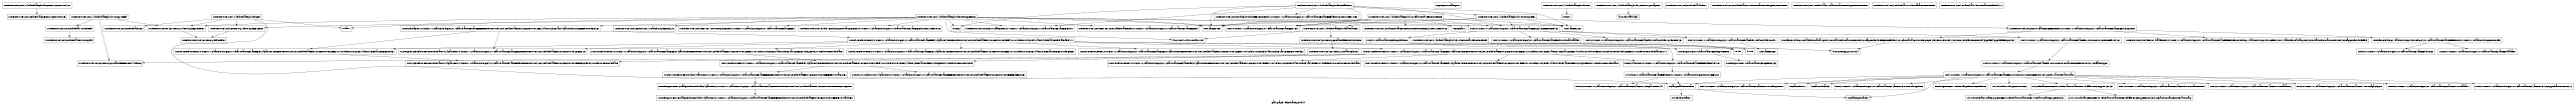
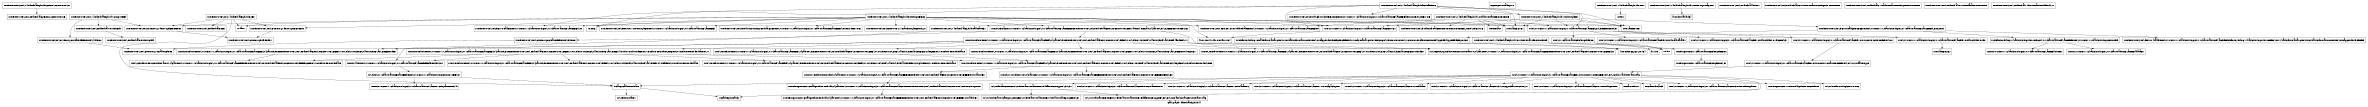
  digraph {
    label="Call graph: dihedral_hybrid.ll"
    node [shape=record]
    n1 [label="{_ZN9LAMMPS_NS14DihedralHybridC2EPNS_6LAMMPSE}"]
    n2 [label="{_ZN9LAMMPS_NS8DihedralC2EPNS_6LAMMPSE}"]
    n3 [label="{_ZN9LAMMPS_NS14DihedralHybridD2Ev}"]
    n4 [label="{_ZdaPv}"]
    n5 [label="{__clang_call_terminate}"]
    n6 [label="{_ZN9LAMMPS_NS8DihedralD2Ev}"]
    n7 [label="{_ZN9LAMMPS_NS6Memory7destroyIiEEvRPT_}"]
    n8 [label="{_ZN9LAMMPS_NS6Memory7destroyIiEEvRPPT_}"]
    n9 [label="{__cxa_begin_catch}"]
    n10 [label="{_ZSt9terminatev}"]
    n11 [label="{_ZN9LAMMPS_NS6Memory5sfreeEPv}"]
    n12 [label="{__gxx_personality_v0}"]
    n13 [label="{_ZN9LAMMPS_NS14DihedralHybridD0Ev}"]
    n14 [label="{_ZdlPv}"]
    n15 [label="{_ZN9LAMMPS_NS14DihedralHybrid7computeEii}"]
    n16 [label="{_ZN9LAMMPS_NS6Memory6createIiEEPPT_RS4_iiPKc}"]
    n17 [label="{_ZN9LAMMPS_NS8Dihedral7ev_initEiii}"]
    n18 [label="{_ZN9LAMMPS_NS6Memory7smallocElPKc}"]
    n19 [label="{_ZN9LAMMPS_NS8Dihedral8ev_setupEiii}"]
    n20 [label="{_ZN9LAMMPS_NS14DihedralHybrid8allocateEv}"]
    n21 [label="{_ZN9LAMMPS_NS6Memory6createIiEEPT_RS3_iPKc}"]
    n22 [label="{llvm.umul.with.overflow.i64}"]
    n23 [label="{_ZN9LAMMPS_NS14DihedralHybrid8settingsEiPPc}"]
    n24 [label="{_ZNSaIcEC1Ev}"]
    n25 [label="{_ZNSt7__cxx1112basic_stringIcSt11char_traitsIcESaIcEEC2IS3_EEPKcRKS3_}"]
    n26 [label="{_ZNSaIcED1Ev}"]
    n27 [label="{_ZN9LAMMPS_NS5utils16missing_cmd_argsERKNSt7__cxx1112basic_stringIcSt11char_traitsIcESaIcEEEiS8_PNS_5ErrorE}"]
    n28 [label="{_ZNSt7__cxx1112basic_stringIcSt11char_traitsIcESaIcEED1Ev}"]
    n29 [label="{_ZN9LAMMPS_NS6LAMMPS11match_styleEPKcS2_}"]
    n30 [label="{_ZNKSt3mapINSt7__cxx1112basic_stringIcSt11char_traitsIcESaIcEEEPFPN9LAMMPS_NS8DihedralEPNS6_6LAMMPSEESt4lessIS5_ESaISt4pairIKS5_SC_EEE5countERSG_}"]
    n31 [label="{_ZN9LAMMPS_NS5Force11store_styleERKNSt7__cxx1112basic_stringIcSt11char_traitsIcESaIcEEEi}"]
    n32 [label="{_ZN9LAMMPS_NS5Force12new_dihedralERKNSt7__cxx1112basic_stringIcSt11char_traitsIcESaIcEEEiRi}"]
    n33 [label="{_ZN9LAMMPS_NS5Error3allERKNSt7__cxx1112basic_stringIcSt11char_traitsIcESaIcEEEiS8_}"]
    n34 [label="{strcmp}"]
    n35 [label="{_ZNSt7__cxx1112basic_stringIcSt11char_traitsIcESaIcEE12_Alloc_hiderD2Ev}"]
    n36 [label="{_ZNSt7__cxx1112basic_stringIcSt11char_traitsIcESaIcEE13_M_local_dataEv}"]
    n37 [label="{_ZNSt7__cxx1112basic_stringIcSt11char_traitsIcESaIcEE12_Alloc_hiderC1EPcRKS3_}"]
    n38 [label="{_ZNSt11char_traitsIcE6lengthEPKc}"]
    n39 [label="{_ZNSt7__cxx1112basic_stringIcSt11char_traitsIcESaIcEE12_M_constructIPKcEEvT_S8_}"]
    n40 [label="{_ZNKSt8_Rb_treeINSt7__cxx1112basic_stringIcSt11char_traitsIcESaIcEEESt4pairIKS5_PFPN9LAMMPS_NS8DihedralEPNS8_6LAMMPSEEESt10_Select1stISF_ESt4lessIS5_ESaISF_EE4findERS7_}"]
    n41 [label="{_ZNKSt8_Rb_treeINSt7__cxx1112basic_stringIcSt11char_traitsIcESaIcEEESt4pairIKS5_PFPN9LAMMPS_NS8DihedralEPNS8_6LAMMPSEEESt10_Select1stISF_ESt4lessIS5_ESaISF_EE3endEv}"]
    n42 [label="{_ZSteqRKSt23_Rb_tree_const_iteratorISt4pairIKNSt7__cxx1112basic_stringIcSt11char_traitsIcESaIcEEEPFPN9LAMMPS_NS8DihedralEPNS8_6LAMMPSEEEESI_}"]
    n43 [label="{_ZNSaIcED2Ev}"]
    n44 [label="{strlen}"]
    n45 [label="{_ZN9__gnu_cxx11char_traitsIcE6lengthEPKc}"]
    n46 [label="{_ZNSt7__cxx1112basic_stringIcSt11char_traitsIcESaIcEE16_M_construct_auxIPKcEEvT_S8_St12__false_type}"]
    n47 [label="{_ZNKSt8_Rb_treeINSt7__cxx1112basic_stringIcSt11char_traitsIcESaIcEEESt4pairIKS5_PFPN9LAMMPS_NS8DihedralEPNS8_6LAMMPSEEESt10_Select1stISF_ESt4lessIS5_ESaISF_EE8_M_beginEv}"]
    n48 [label="{_ZNKSt8_Rb_treeINSt7__cxx1112basic_stringIcSt11char_traitsIcESaIcEEESt4pairIKS5_PFPN9LAMMPS_NS8DihedralEPNS8_6LAMMPSEEESt10_Select1stISF_ESt4lessIS5_ESaISF_EE6_M_endEv}"]
    n49 [label="{_ZNKSt8_Rb_treeINSt7__cxx1112basic_stringIcSt11char_traitsIcESaIcEEESt4pairIKS5_PFPN9LAMMPS_NS8DihedralEPNS8_6LAMMPSEEESt10_Select1stISF_ESt4lessIS5_ESaISF_EE14_M_lower_boundEPKSt13_Rb_tree_nodeISF_EPKSt18_Rb_tree_node_baseRS7_}"]
    n50 [label="{_ZNSt8_Rb_treeINSt7__cxx1112basic_stringIcSt11char_traitsIcESaIcEEESt4pairIKS5_PFPN9LAMMPS_NS8DihedralEPNS8_6LAMMPSEEESt10_Select1stISF_ESt4lessIS5_ESaISF_EE6_S_keyEPKSt18_Rb_tree_node_base}"]
    n51 [label="{_ZNKSt4lessINSt7__cxx1112basic_stringIcSt11char_traitsIcESaIcEEEEclERKS5_S8_}"]
    n52 [label="{llvm.memcpy.p0.p0.i64}"]
    n53 [label="{_ZNSt23_Rb_tree_const_iteratorISt4pairIKNSt7__cxx1112basic_stringIcSt11char_traitsIcESaIcEEEPFPN9LAMMPS_NS8DihedralEPNS8_6LAMMPSEEEEC2EPKSt18_Rb_tree_node_base}"]
    n54 [label="{_ZNSt7__cxx1112basic_stringIcSt11char_traitsIcESaIcEE12_M_constructIPKcEEvT_S8_St20forward_iterator_tag}"]
    n55 [label="{_ZN9__gnu_cxx17__is_null_pointerIKcEEbPT_}"]
    n56 [label="{_ZSt19__throw_logic_errorPKc}"]
    n57 [label="{_ZSt8distanceIPKcENSt15iterator_traitsIT_E15difference_typeES3_S3_}"]
    n58 [label="{_ZNSt7__cxx1112basic_stringIcSt11char_traitsIcESaIcEE9_M_createERmm}"]
    n59 [label="{_ZNSt7__cxx1112basic_stringIcSt11char_traitsIcESaIcEE7_M_dataEPc}"]
    n60 [label="{_ZNSt7__cxx1112basic_stringIcSt11char_traitsIcESaIcEE11_M_capacityEm}"]
    n61 [label="{_ZNKSt7__cxx1112basic_stringIcSt11char_traitsIcESaIcEE7_M_dataEv}"]
    n62 [label="{_ZNSt7__cxx1112basic_stringIcSt11char_traitsIcESaIcEE13_S_copy_charsEPcPKcS7_}"]
    n63 [label="{_ZNSt7__cxx1112basic_stringIcSt11char_traitsIcESaIcEE10_M_disposeEv}"]
    n64 [label="{__cxa_rethrow}"]
    n65 [label="{__cxa_end_catch}"]
    n66 [label="{_ZNSt7__cxx1112basic_stringIcSt11char_traitsIcESaIcEE13_M_set_lengthEm}"]
    n67 [label="{_ZSt19__iterator_categoryIPKcENSt15iterator_traitsIT_E17iterator_categoryERKS3_}"]
    n68 [label="{_ZSt10__distanceIPKcENSt15iterator_traitsIT_E15difference_typeES3_S3_St26random_access_iterator_tag}"]
    n69 [label="{_ZN9__gnu_cxx11char_traitsIcE2eqERKcS3_}"]
    n70 [label="{_ZNSt8_Rb_treeINSt7__cxx1112basic_stringIcSt11char_traitsIcESaIcEEESt4pairIKS5_PFPN9LAMMPS_NS8DihedralEPNS8_6LAMMPSEEESt10_Select1stISF_ESt4lessIS5_ESaISF_EE6_S_keyEPKSt13_Rb_tree_nodeISF_E}"]
    n71 [label="{_ZNSt8_Rb_treeINSt7__cxx1112basic_stringIcSt11char_traitsIcESaIcEEESt4pairIKS5_PFPN9LAMMPS_NS8DihedralEPNS8_6LAMMPSEEESt10_Select1stISF_ESt4lessIS5_ESaISF_EE7_S_leftEPKSt18_Rb_tree_node_base}"]
    n72 [label="{_ZNSt8_Rb_treeINSt7__cxx1112basic_stringIcSt11char_traitsIcESaIcEEESt4pairIKS5_PFPN9LAMMPS_NS8DihedralEPNS8_6LAMMPSEEESt10_Select1stISF_ESt4lessIS5_ESaISF_EE8_S_rightEPKSt18_Rb_tree_node_base}"]
    n73 [label="{_ZStltIcSt11char_traitsIcESaIcEEbRKNSt7__cxx1112basic_stringIT_T0_T1_EESA_}"]
    n74 [label="{_ZN9LAMMPS_NS14DihedralHybrid5coeffEiPPc}"]
    n75 [label="{_ZN9LAMMPS_NS5utils6boundsIiEEvPKciRKNSt7__cxx1112basic_stringIcSt11char_traitsIcESaIcEEEllRT_SD_PNS_5ErrorE}"]
    n76 [label="{_ZN9LAMMPS_NS14DihedralHybrid10init_styleEv}"]
    n77 [label="{_ZN9LAMMPS_NS5Error3allIJRPcEEEvRKNSt7__cxx1112basic_stringIcSt11char_traitsIcESaIcEEEiSB_DpOT_}"]
    n78 [label="{_ZN3fmt6v9_lmp17basic_string_viewIcEC2ISt11char_traitsIcESaIcEEERKNSt7__cxx1112basic_stringIcT_T0_EE}"]
    n79 [label="{_ZN3fmt6v9_lmp16make_format_argsINS0_20basic_format_contextINS0_8appenderEcEEJRPcEEENS0_16format_arg_storeIT_JDpNSt9remove_cvINSt16remove_referenceIT0_E4typeEE4typeEEEEDpOSB_}"]
    n80 [label="{_ZN9LAMMPS_NS5Error4_allERKNSt7__cxx1112basic_stringIcSt11char_traitsIcESaIcEEEiN3fmt6v9_lmp17basic_string_viewIcEENSA_17basic_format_argsINSA_20basic_format_contextINSA_8appenderEcEEEE}"]
    n81 [label="{_ZNKSt7__cxx1112basic_stringIcSt11char_traitsIcESaIcEE4dataEv}"]
    n82 [label="{_ZNKSt7__cxx1112basic_stringIcSt11char_traitsIcESaIcEE4sizeEv}"]
    n83 [label="{_ZN9LAMMPS_NS14DihedralHybrid13write_restartEP8_IO_FILE}"]
    n84 [label="{fwrite}"]
    n85 [label="{_ZN9LAMMPS_NS14DihedralHybrid12read_restartEP8_IO_FILE}"]
    n86 [label="{_ZN9LAMMPS_NS5utils6sfreadEPKciPvmmP8_IO_FILES2_PNS_5ErrorE}"]
    n87 [label="{MPI_Bcast}"]
    n88 [label="{_ZN9LAMMPS_NS14DihedralHybrid12memory_usageEv}"]
    n89 [label="{llvm.fmuladd.f64}"]
    n90 [label="{_ZN9LAMMPS_NS8Dihedral4initEv}"]
    n91 [label="{_ZN9LAMMPS_NS8Dihedral22write_restart_settingsEP8_IO_FILE}"]
    n92 [label="{_ZN9LAMMPS_NS8Dihedral21read_restart_settingsEP8_IO_FILE}"]
    n93 [label="{_ZN9LAMMPS_NS8Dihedral10write_dataEP8_IO_FILE}"]
    n94 [label="{_ZN9LAMMPS_NS8Dihedral11born_matrixEiiiiiRdS1_}"]
    n95 [label="{_ZNKSt13_Rb_tree_nodeISt4pairIKNSt7__cxx1112basic_stringIcSt11char_traitsIcESaIcEEEPFPN9LAMMPS_NS8DihedralEPNS8_6LAMMPSEEEE9_M_valptrEv}"]
    n96 [label="{_ZNKSt10_Select1stISt4pairIKNSt7__cxx1112basic_stringIcSt11char_traitsIcESaIcEEEPFPN9LAMMPS_NS8DihedralEPNS8_6LAMMPSEEEEclERKSF_}"]
    n97 [label="{_ZNKSt7__cxx1112basic_stringIcSt11char_traitsIcESaIcEE7compareERKS4_}"]
    n98 [label="{_ZNK9__gnu_cxx16__aligned_membufISt4pairIKNSt7__cxx1112basic_stringIcSt11char_traitsIcESaIcEEEPFPN9LAMMPS_NS8DihedralEPNS9_6LAMMPSEEEE6_M_ptrEv}"]
    n99 [label="{_ZNK9__gnu_cxx16__aligned_membufISt4pairIKNSt7__cxx1112basic_stringIcSt11char_traitsIcESaIcEEEPFPN9LAMMPS_NS8DihedralEPNS9_6LAMMPSEEEE7_M_addrEv}"]
    n1 -> n2
    n3 -> n4
    n3 -> n5
    n3 -> n6
    n3 -> n7
    n3 -> n8
    n5 -> n9
    n5 -> n10
    n7 -> n11
    n8 -> n11
    n13 -> n14
    n15 -> n8
    n15 -> n16
    n15 -> n17
-   n18 -> n16
+   n16 -> n18
    n17 -> n19
    n20 -> n21
-   n20 -> n22
+   n28 -> n22
    n21 -> n18
    n23 -> n4
    n23 -> n7
    n23 -> n8
    n23 -> n22
    n23 -> n24
    n23 -> n25
    n23 -> n26
    n23 -> n27
    n23 -> n28
    n23 -> n29
    n23 -> n30
    n23 -> n31
    n23 -> n32
    n23 -> n33
    n23 -> n34
    n25 -> n35
    n25 -> n36
    n25 -> n37
    n25 -> n38
    n25 -> n39
    n30 -> n40
    n30 -> n41
    n30 -> n42
    n35 -> n43
    n38 -> n44
    n38 -> n45
    n39 -> n46
    n40 -> n41
    n40 -> n42
    n40 -> n47
    n40 -> n48
    n40 -> n49
    n40 -> n50
    n40 -> n51
    n40 -> n52
    n41 -> n53
    n45 -> n69
    n46 -> n54
    n49 -> n51
    n49 -> n53
    n49 -> n70
    n49 -> n71
    n49 -> n72
    n50 -> n70
    n51 -> n73
    n54 -> n5
    n54 -> n9
    n54 -> n55
    n54 -> n56
    n54 -> n57
    n54 -> n58
    n54 -> n59
    n54 -> n60
    n54 -> n61
    n54 -> n62
    n54 -> n63
    n54 -> n64
    n54 -> n65
    n54 -> n66
    n57 -> n67
    n57 -> n68
    n70 -> n95
    n70 -> n96
    n73 -> n5
    n73 -> n97
    n74 -> n24
    n74 -> n25
    n74 -> n26
    n74 -> n28
    n74 -> n33
    n74 -> n34
    n74 -> n75
    n74 -> n76
    n76 -> n24
    n76 -> n25
    n76 -> n26
    n76 -> n28
    n76 -> n77
    n77 -> n78
    n77 -> n79
    n77 -> n80
    n78 -> n81
    n78 -> n82
    n79 -> n52
    n83 -> n44
    n83 -> n84
    n85 -> n20
    n85 -> n24
    n85 -> n25
    n85 -> n26
    n85 -> n28
    n85 -> n32
    n85 -> n86
    n85 -> n87
    n88 -> n89
    n95 -> n98
    n98 -> n99
  }
